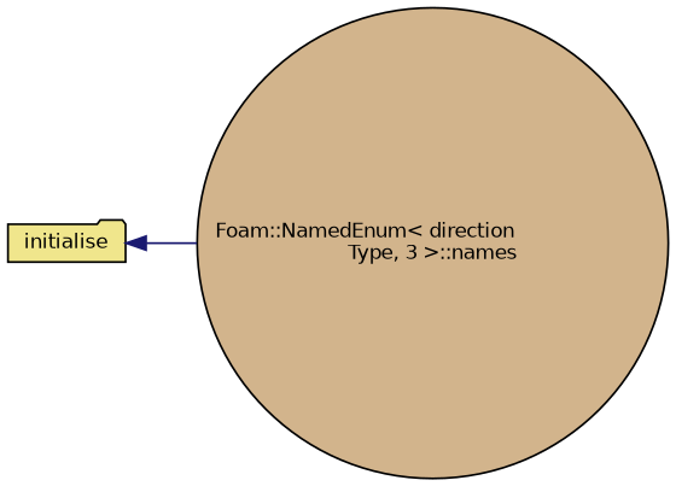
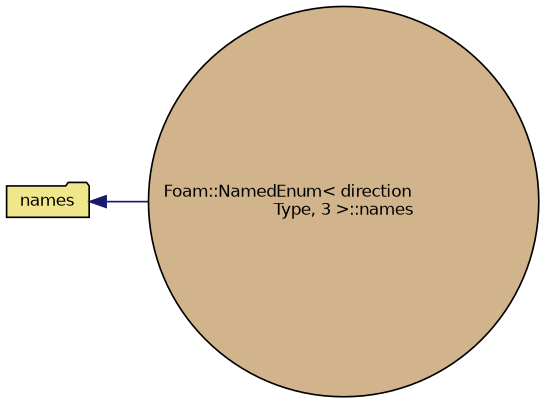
  digraph {
    rankdir=LR
    fontname="DejaVu Sans"
    node [color=black fontname="DejaVu Sans" fontsize=10 style=filled]
-   n1 [fillcolor=khaki fontcolor=black height=0.2 label=initialise shape=folder width=0.4]
+   n1 [fillcolor=khaki fontcolor=black height=0.2 label=names shape=folder width=0.4]
    n2 [height=0.2 label="Foam::NamedEnum\< direction\lType, 3 \>::names" shape=circle width=0.4 fillcolor=tan]
    n1 -> n2 [color=midnightblue dir=back fontname="DejaVu Sans" fontsize=10 labelfontname=Helvetica labelfontsize=10 style=solid]
  }
